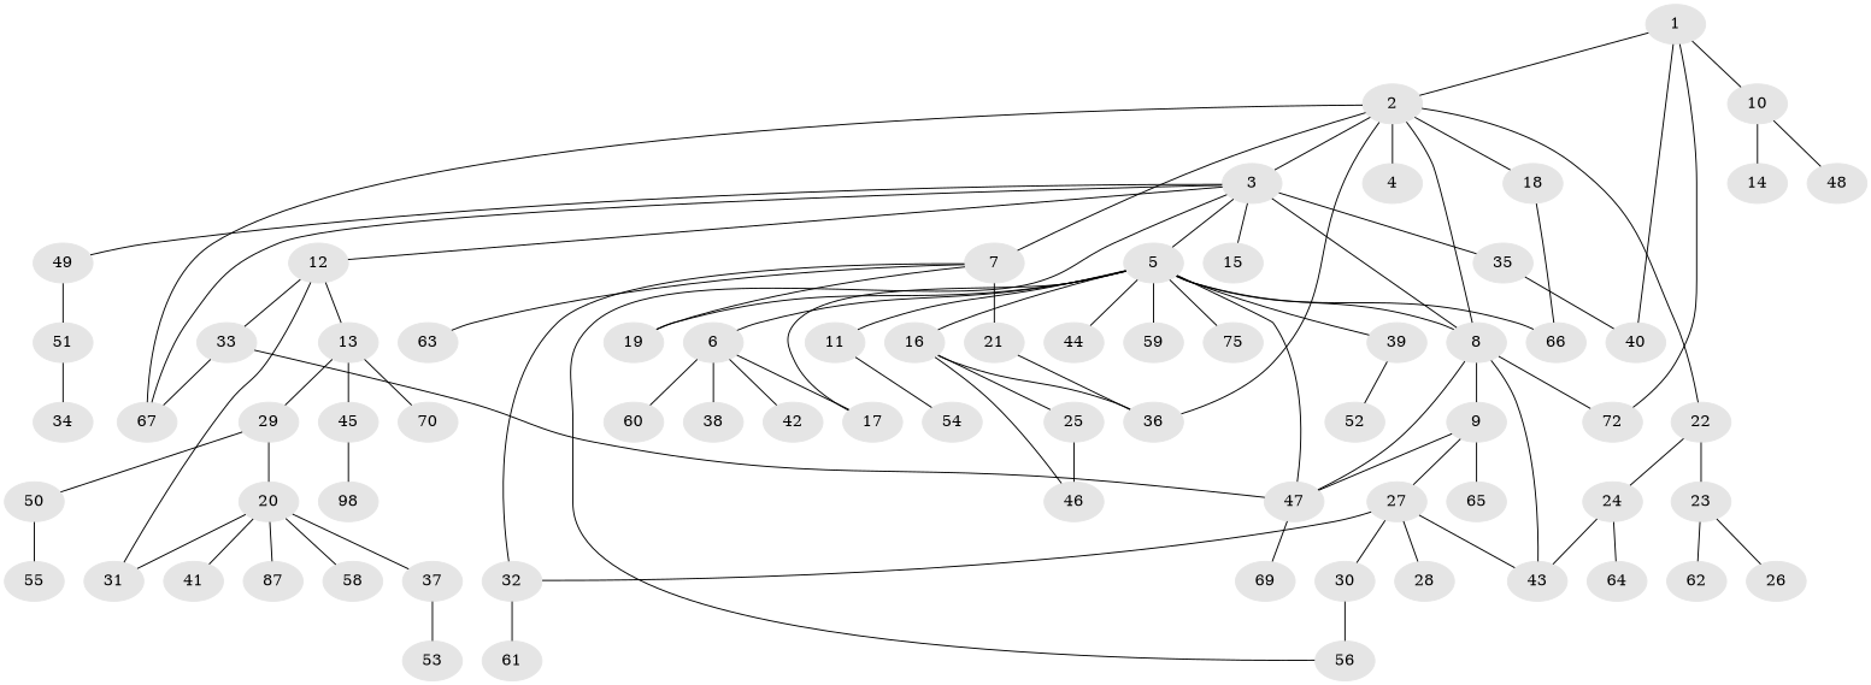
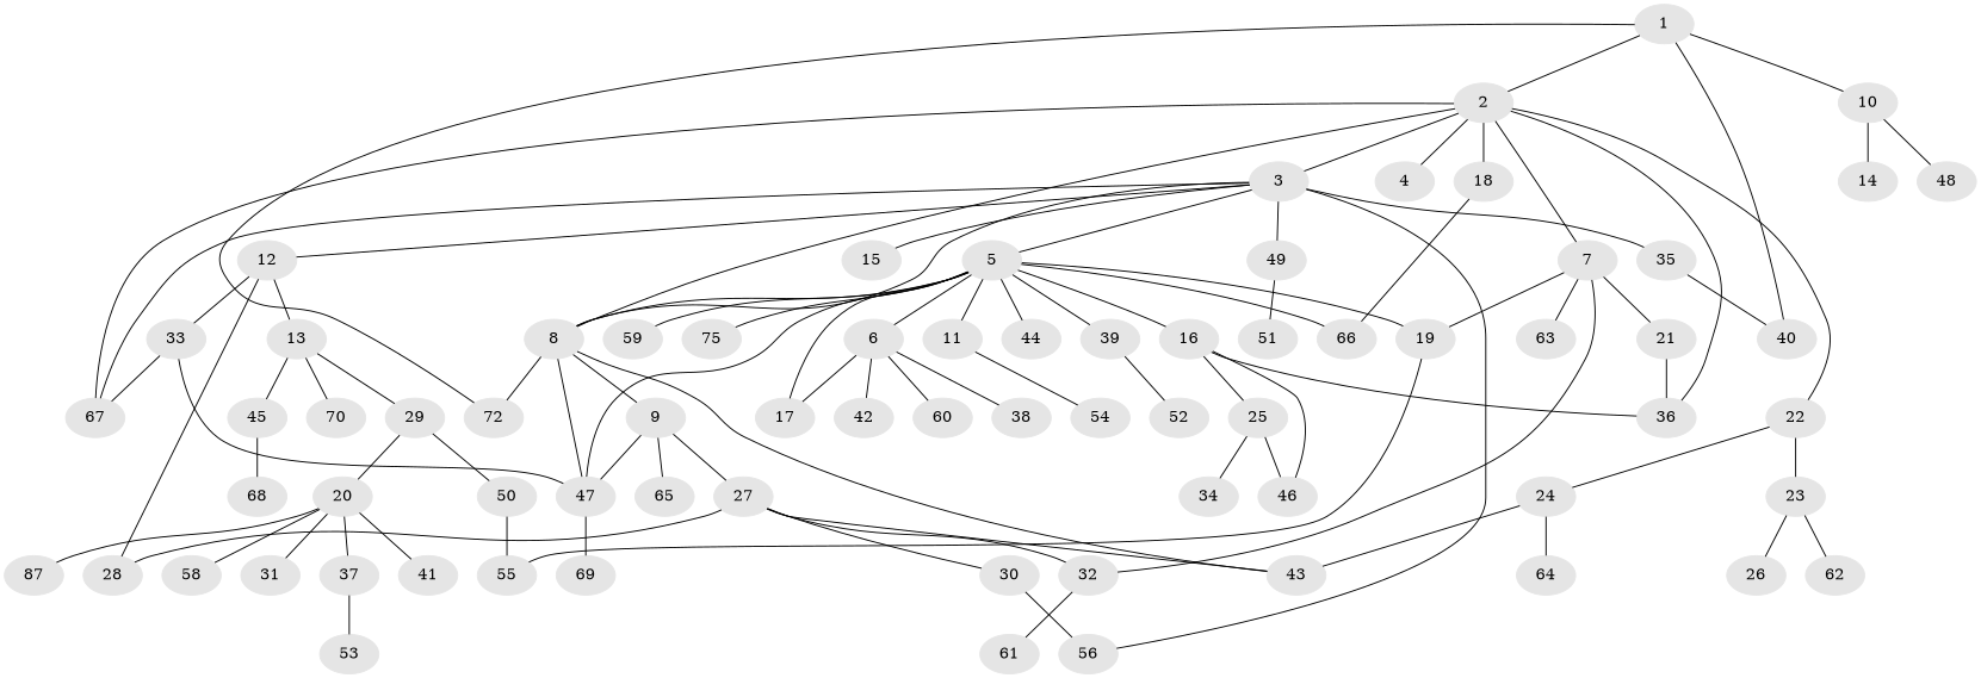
  graph {
    node [color=gray90 style=filled]
    edge [weight=1.0]
    1
    2
    10
    40
    72
    3
    4
    7
    8
    18
    22
    36
    67
    14
    48
    5
    12
    15
    35
    49
    56
    19
    21
    32
    63
    9
    47
    43
    27
    65
    66
    23
    24
    6
    11
    16
    17
    39
    44
    59
    n41 [label=75]
    13
    28
    33
    30
    51
    38
    42
    60
    54
    25
    46
    55
    52
    69
    61
    29
    45
    70
    20
    31
    37
    41
    n64 [label=87]
    58
    50
-   68 [label=98]
+   68
    34
    53
    26
    62
    64
    1 -- 2
    1 -- 10
    1 -- 40
    1 -- 72
    2 -- 3
    2 -- 4
    2 -- 7
    2 -- 8
    2 -- 18
    2 -- 22
    2 -- 36
    2 -- 67
    10 -- 14 [weight=7.0]
    10 -- 48
    3 -- 8
    3 -- 67
    3 -- 5
    3 -- 12
    3 -- 15
    3 -- 35 [weight=4.0]
    3 -- 49
    3 -- 56
    7 -- 19
    7 -- 21 [weight=7.0]
    7 -- 32
    7 -- 63
    8 -- 72
    8 -- 9 [weight=10.0]
    8 -- 47
    8 -- 43
    18 -- 66
    22 -- 23
    22 -- 24
    5 -- 8
    5 -- 19
    5 -- 47
    5 -- 66
    5 -- 6
    5 -- 11
    5 -- 16
    5 -- 17
    5 -- 39
    5 -- 44
    5 -- 59
    5 -- n41
    12 -- 13
-   12 -- 31
+   12 -- 28
    12 -- 33
    35 -- 40
    49 -- 51
+   19 -- 55
    21 -- 36
    32 -- 61
    9 -- 47
    9 -- 27
    9 -- 65
    47 -- 69
    27 -- 32
    27 -- 43
    27 -- 28
    27 -- 30
    23 -- 26
    23 -- 62
    24 -- 43 [weight=2.0]
    24 -- 64
    6 -- 17
    6 -- 38
    6 -- 42
    6 -- 60
    11 -- 54
    16 -- 36
    16 -- 25
    16 -- 46
    39 -- 52
    13 -- 29
    13 -- 45
    13 -- 70
    33 -- 67
    33 -- 47
    30 -- 56 [weight=2.0]
    25 -- 46 [weight=2.0]
-   51 -- 34
+   25 -- 34
    29 -- 20
    29 -- 50
    45 -- 68
    20 -- 31
    20 -- 37
    20 -- 41
    20 -- n64
    20 -- 58
    37 -- 53
    50 -- 55 [weight=4.0]
  }
